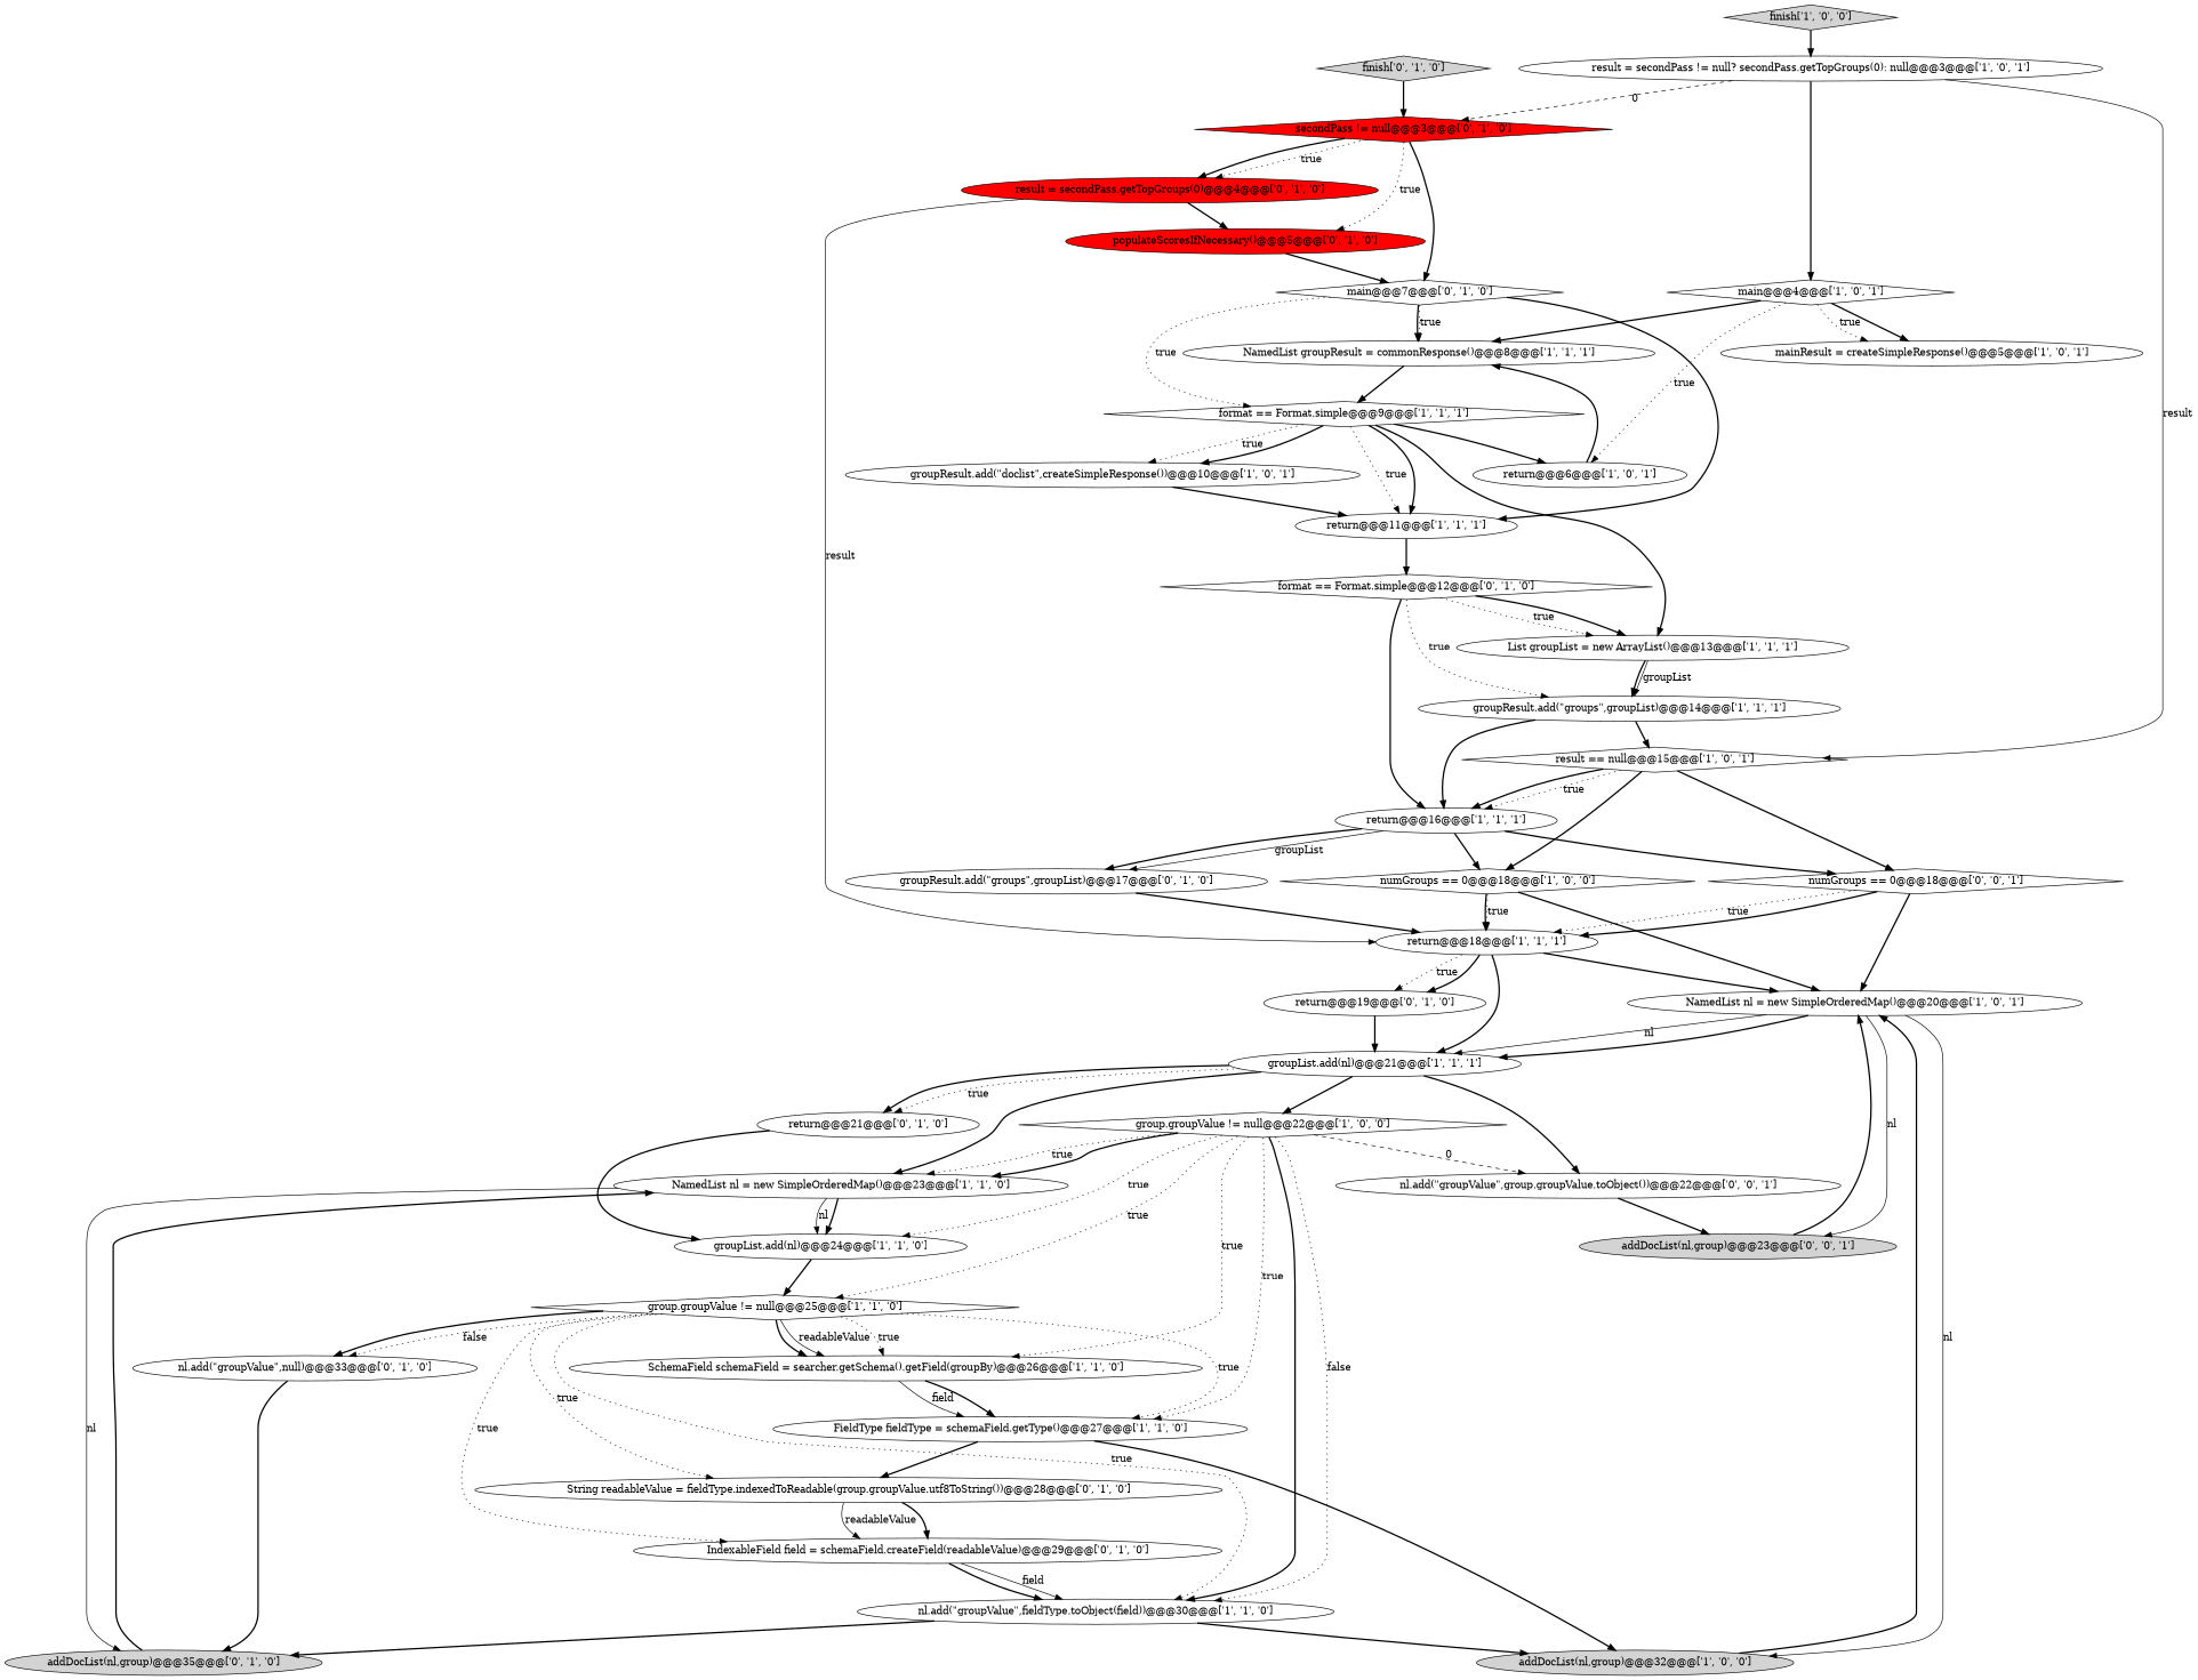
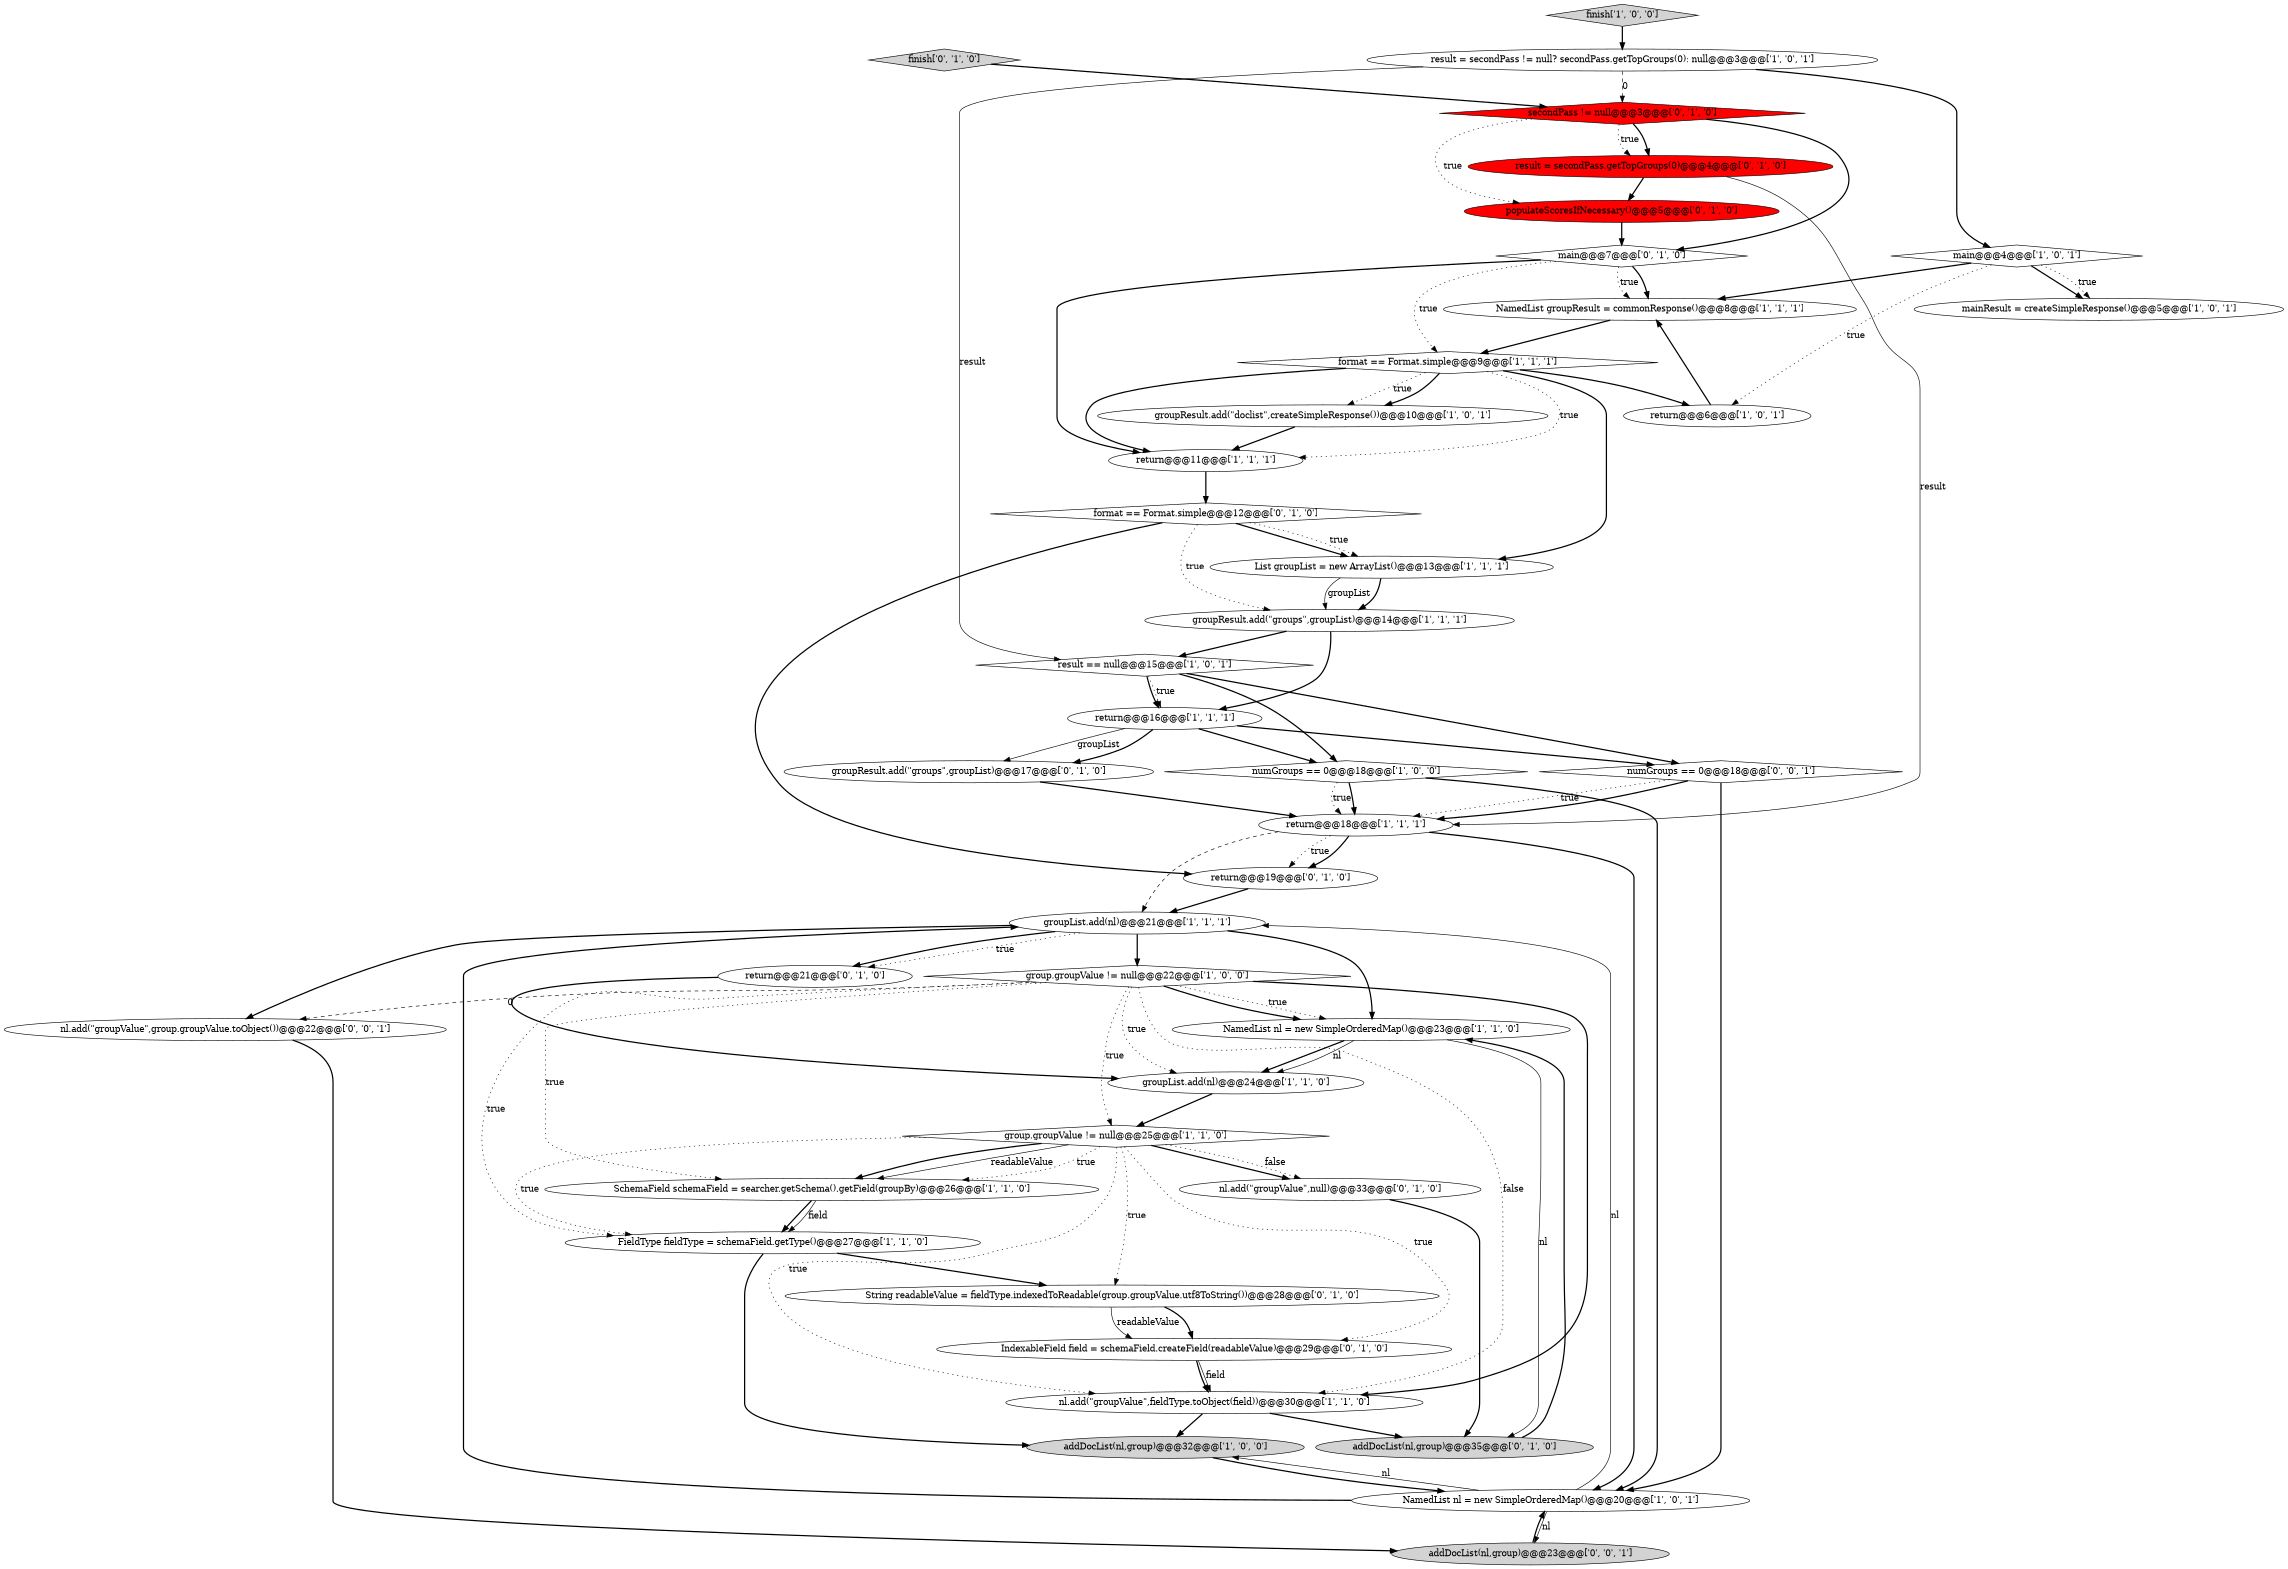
  digraph {
    node [fillcolor=white shape=ellipse style=filled]
    edge [style=bold]
    n1 [fillcolor=lightgray label="finish['1', '0', '0']" shape=diamond]
    n2 [label="result = secondPass != null? secondPass.getTopGroups(0): null@@@3@@@['1', '0', '1']"]
    n3 [label="main@@@4@@@['1', '0', '1']" shape=diamond]
    n4 [label="result == null@@@15@@@['1', '0', '1']" shape=diamond]
    n5 [fillcolor=red label="secondPass != null@@@3@@@['0', '1', '0']" shape=diamond]
    n6 [label="return@@@16@@@['1', '1', '1']"]
    n7 [label="numGroups == 0@@@18@@@['1', '0', '0']" shape=diamond]
    n8 [label="groupResult.add(\"groups\",groupList)@@@17@@@['0', '1', '0']"]
    n9 [label="numGroups == 0@@@18@@@['0', '0', '1']" shape=diamond]
    n10 [label="return@@@18@@@['1', '1', '1']"]
    n11 [label="NamedList nl = new SimpleOrderedMap()@@@20@@@['1', '0', '1']"]
    n12 [fillcolor=red label="populateScoresIfNecessary()@@@5@@@['0', '1', '0']"]
    n13 [label="main@@@7@@@['0', '1', '0']" shape=diamond]
    n14 [label="return@@@11@@@['1', '1', '1']"]
    n15 [label="NamedList groupResult = commonResponse()@@@8@@@['1', '1', '1']"]
    n16 [label="format == Format.simple@@@9@@@['1', '1', '1']" shape=diamond]
    n17 [label="return@@@19@@@['0', '1', '0']"]
    n18 [label="groupList.add(nl)@@@21@@@['1', '1', '1']"]
    n19 [label="NamedList nl = new SimpleOrderedMap()@@@23@@@['1', '1', '0']"]
    n20 [label="return@@@21@@@['0', '1', '0']"]
    n21 [label="nl.add(\"groupValue\",group.groupValue.toObject())@@@22@@@['0', '0', '1']"]
    n22 [label="group.groupValue != null@@@22@@@['1', '0', '0']" shape=diamond]
    n23 [fillcolor=lightgray label="addDocList(nl,group)@@@35@@@['0', '1', '0']"]
    n24 [label="groupList.add(nl)@@@24@@@['1', '1', '0']"]
    n25 [label="SchemaField schemaField = searcher.getSchema().getField(groupBy)@@@26@@@['1', '1', '0']"]
    n26 [label="FieldType fieldType = schemaField.getType()@@@27@@@['1', '1', '0']"]
    n27 [fillcolor=lightgray label="addDocList(nl,group)@@@32@@@['1', '0', '0']"]
    n28 [label="String readableValue = fieldType.indexedToReadable(group.groupValue.utf8ToString())@@@28@@@['0', '1', '0']"]
    n29 [label="format == Format.simple@@@12@@@['0', '1', '0']" shape=diamond]
    n30 [label="List groupList = new ArrayList()@@@13@@@['1', '1', '1']"]
    n31 [label="groupResult.add(\"groups\",groupList)@@@14@@@['1', '1', '1']"]
    n32 [fillcolor=lightgray label="addDocList(nl,group)@@@23@@@['0', '0', '1']"]
    n33 [label="mainResult = createSimpleResponse()@@@5@@@['1', '0', '1']"]
    n34 [label="return@@@6@@@['1', '0', '1']"]
    n35 [label="IndexableField field = schemaField.createField(readableValue)@@@29@@@['0', '1', '0']"]
    n36 [label="nl.add(\"groupValue\",fieldType.toObject(field))@@@30@@@['1', '1', '0']"]
    n37 [label="group.groupValue != null@@@25@@@['1', '1', '0']" shape=diamond]
    n38 [label="nl.add(\"groupValue\",null)@@@33@@@['0', '1', '0']"]
    n39 [label="groupResult.add(\"doclist\",createSimpleResponse())@@@10@@@['1', '0', '1']"]
    n40 [fillcolor=red label="result = secondPass.getTopGroups(0)@@@4@@@['0', '1', '0']"]
    n41 [fillcolor=lightgray label="finish['0', '1', '0']" shape=diamond]
    n1 -> n2
    n2 -> n3
    n2 -> n4 [label=result style=solid]
    n2 -> n5 [label=0 style=dashed]
    n3 -> n15
    n3 -> n33
    n3 -> n33 [label=true style=dotted]
    n3 -> n34 [label=true style=dotted]
    n4 -> n6 [label=true style=dotted]
    n4 -> n6
    n4 -> n7
    n4 -> n9
    n5 -> n12 [label=true style=dotted]
    n5 -> n13
    n5 -> n40
    n5 -> n40 [label=true style=dotted]
    n6 -> n7
    n6 -> n8 [label=groupList style=solid]
    n6 -> n8
    n6 -> n9
    n7 -> n10 [label=true style=dotted]
    n7 -> n10
    n7 -> n11
    n8 -> n10
    n9 -> n10 [label=true style=dotted]
    n9 -> n10
    n9 -> n11
    n10 -> n11
    n10 -> n17 [label=true style=dotted]
    n10 -> n17
-   n10 -> n18
+   n10 -> n18 [style=dashed]
    n11 -> n18
    n11 -> n18 [label=nl style=solid]
    n11 -> n27 [label=nl style=solid]
    n11 -> n32 [label=nl style=solid]
    n12 -> n13
    n13 -> n14
    n13 -> n15
    n13 -> n15 [label=true style=dotted]
    n13 -> n16 [label=true style=dotted]
    n14 -> n29
    n15 -> n16
    n16 -> n14 [label=true style=dotted]
    n16 -> n14
    n16 -> n30
    n16 -> n34
    n16 -> n39 [label=true style=dotted]
    n16 -> n39
    n17 -> n18
    n18 -> n19
    n18 -> n20 [label=true style=dotted]
    n18 -> n20
    n18 -> n21
    n18 -> n22
    n19 -> n23 [label=nl style=solid]
    n19 -> n24
    n19 -> n24 [label=nl style=solid]
    n20 -> n24
    n21 -> n32
    n22 -> n19 [label=true style=dotted]
    n22 -> n19
    n22 -> n21 [label=0 style=dashed]
    n22 -> n24 [label=true style=dotted]
    n22 -> n25 [label=true style=dotted]
    n22 -> n26 [label=true style=dotted]
    n22 -> n36
    n22 -> n36 [label=false style=dotted]
    n22 -> n37 [label=true style=dotted]
    n23 -> n19
    n24 -> n37
    n25 -> n26
    n25 -> n26 [label=field style=solid]
    n26 -> n27
    n26 -> n28
    n27 -> n11
    n28 -> n35
    n28 -> n35 [label=readableValue style=solid]
-   n29 -> n6
+   n29 -> n17
    n29 -> n30
    n29 -> n30 [label=true style=dotted]
    n29 -> n31 [label=true style=dotted]
    n30 -> n31
    n30 -> n31 [label=groupList style=solid]
    n31 -> n4
    n31 -> n6
    n32 -> n11
    n34 -> n15
    n35 -> n36 [label=field style=solid]
    n35 -> n36
    n36 -> n23
    n36 -> n27
    n37 -> n25 [label=readableValue style=solid]
    n37 -> n25 [label=true style=dotted]
    n37 -> n25
    n37 -> n26 [label=true style=dotted]
    n37 -> n28 [label=true style=dotted]
    n37 -> n35 [label=true style=dotted]
    n37 -> n36 [label=true style=dotted]
    n37 -> n38
    n37 -> n38 [label=false style=dotted]
    n38 -> n23
    n39 -> n14
    n40 -> n10 [label=result style=solid]
    n40 -> n12
    n41 -> n5
  }
